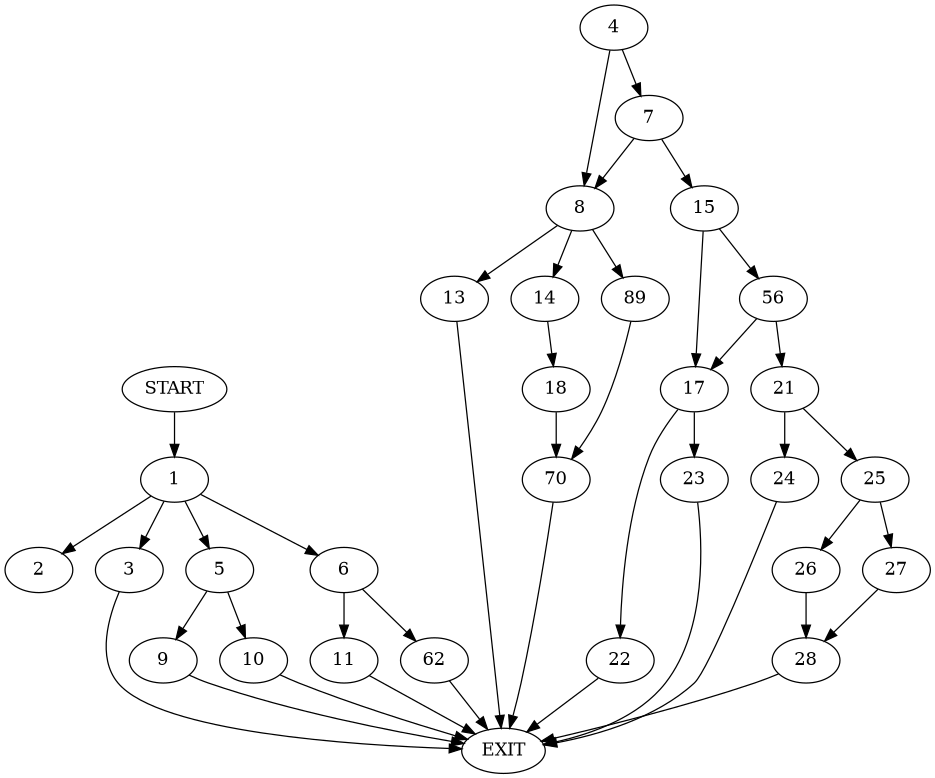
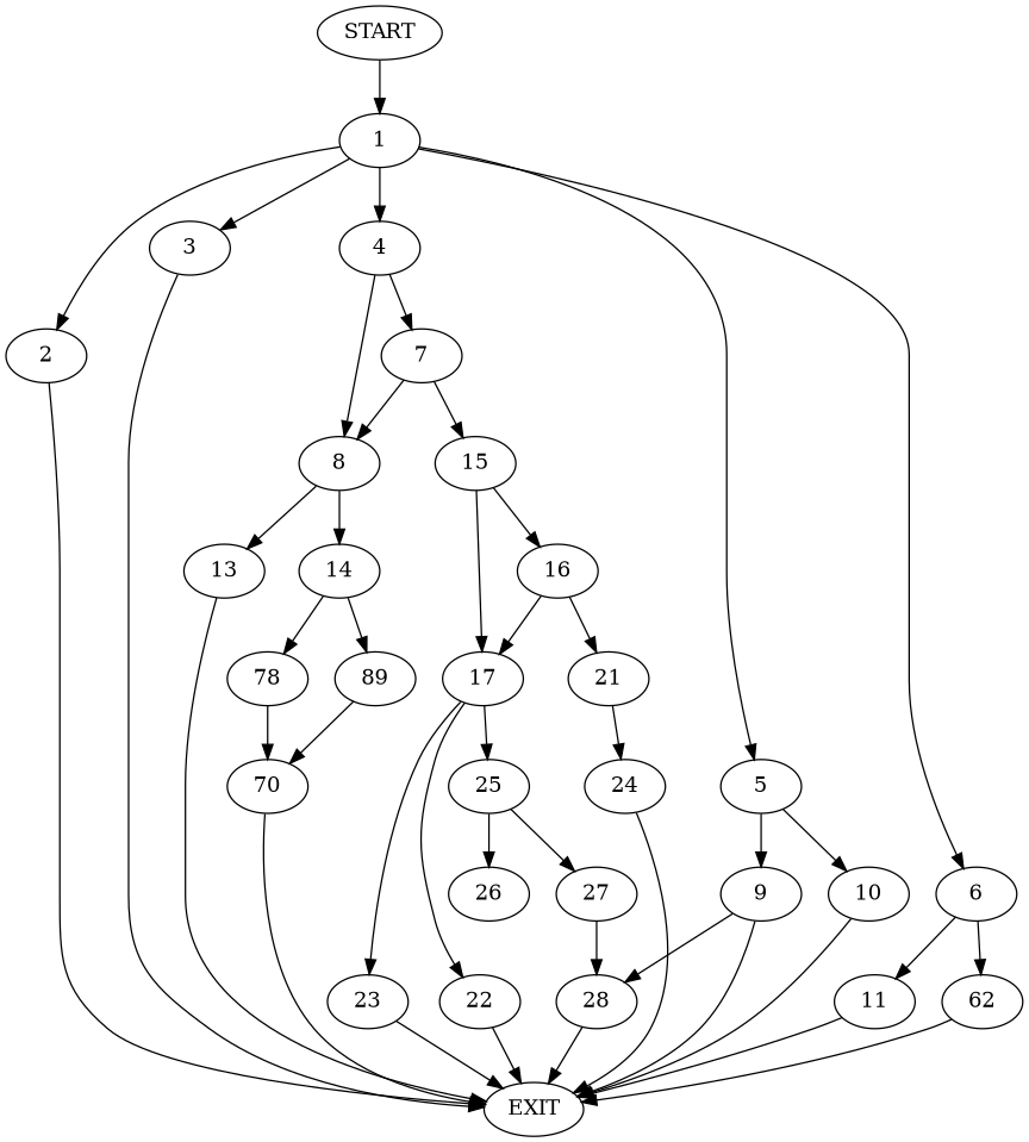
  digraph {
    n1 [label=START]
    1
    2
    3
    4
    5
    6
    n8 [label=EXIT]
    7
    8
    9
    10
    11
    n14 [label=62]
    15
    13
    14
-   16 [label=56]
+   16
    17
-   18
+   18 [label=78]
    n21 [label=89]
    n22 [label=70]
    21
    22
    23
    24
    25
    26
    27
    28
    n1 -> 1
    1 -> 2
    1 -> 3
+   1 -> 4
    1 -> 5
    1 -> 6
+   2 -> n8
    3 -> n8
    4 -> 7
    4 -> 8
    5 -> 9
    5 -> 10
    6 -> 11
    6 -> n14
    7 -> 8
    7 -> 15
    8 -> 13
    8 -> 14
    9 -> n8
    10 -> n8
    11 -> n8
    n14 -> n8
    15 -> 16
    15 -> 17
    13 -> n8
    14 -> 18
-   8 -> n21
+   14 -> n21
    16 -> 17
    16 -> 21
    17 -> 22
    17 -> 23
    18 -> n22
    n21 -> n22
    n22 -> n8
    21 -> 24
-   21 -> 25
+   17 -> 25
    22 -> n8
    23 -> n8
    24 -> n8
    25 -> 26
    25 -> 27
-   26 -> 28
+   9 -> 28
    27 -> 28
    28 -> n8
  }
